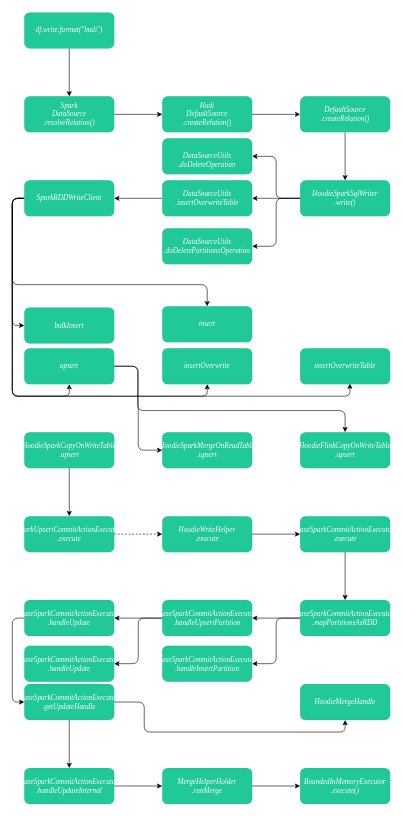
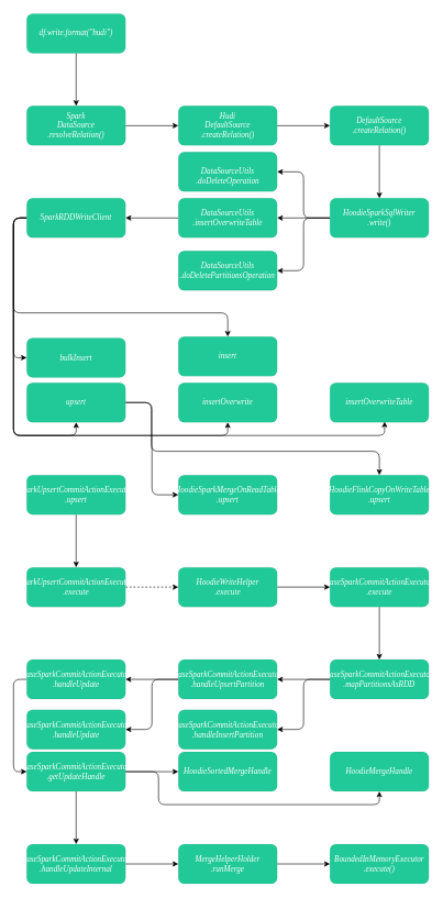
  <mxCell id="0" />
  <mxCell id="1" parent="0" />
  <mxCell id="2" value="" style="edgeStyle=orthogonalEdgeStyle;rounded=0;orthogonalLoop=1;jettySize=auto;html=1;fontFamily=Comic Sans MS;fontColor=#FFFFFF;" edge="1" parent="1" source="3" target="5"><mxGeometry relative="1" as="geometry" /></mxCell>
  <mxCell id="3" value="&lt;font face=&quot;Comic Sans MS&quot; color=&quot;#ffffff&quot;&gt;&lt;span style=&quot;&quot;&gt;Spark&lt;br&gt;DataSource&lt;br&gt;.resolveRelation()&lt;/span&gt;&lt;/font&gt;" style="rounded=1;whiteSpace=wrap;html=1;fillColor=#20C997;strokeWidth=0;align=center;horizontal=1;verticalAlign=middle;labelPosition=center;verticalLabelPosition=middle;fontStyle=2" vertex="1" parent="1"><mxGeometry x="40" y="160" width="150" height="60" as="geometry" /></mxCell>
  <mxCell id="4" value="" style="edgeStyle=orthogonalEdgeStyle;rounded=0;orthogonalLoop=1;jettySize=auto;html=1;fontFamily=Comic Sans MS;fontColor=#FFFFFF;" edge="1" parent="1" source="5" target="7"><mxGeometry relative="1" as="geometry" /></mxCell>
  <mxCell id="5" value="&lt;font face=&quot;Comic Sans MS&quot; color=&quot;#ffffff&quot;&gt;&lt;span style=&quot;&quot;&gt;Hudi&lt;br&gt;DefaultSource&lt;br&gt;.createRelation()&lt;/span&gt;&lt;/font&gt;" style="rounded=1;whiteSpace=wrap;html=1;fillColor=#20C997;strokeWidth=0;align=center;horizontal=1;verticalAlign=middle;labelPosition=center;verticalLabelPosition=middle;fontStyle=2" vertex="1" parent="1"><mxGeometry x="270" y="160" width="150" height="60" as="geometry" /></mxCell>
  <mxCell id="6" value="" style="edgeStyle=orthogonalEdgeStyle;rounded=0;orthogonalLoop=1;jettySize=auto;html=1;fontFamily=Comic Sans MS;fontColor=#FFFFFF;" edge="1" parent="1" source="7" target="13"><mxGeometry relative="1" as="geometry" /></mxCell>
  <mxCell id="7" value="&lt;font face=&quot;Comic Sans MS&quot; color=&quot;#ffffff&quot;&gt;&lt;span style=&quot;&quot;&gt;DefaultSource&lt;br&gt;.createRelation()&lt;/span&gt;&lt;/font&gt;" style="rounded=1;whiteSpace=wrap;html=1;fillColor=#20C997;strokeWidth=0;align=center;horizontal=1;verticalAlign=middle;labelPosition=center;verticalLabelPosition=middle;fontStyle=2" vertex="1" parent="1"><mxGeometry x="500" y="160" width="150" height="60" as="geometry" /></mxCell>
  <mxCell id="8" style="edgeStyle=orthogonalEdgeStyle;rounded=0;orthogonalLoop=1;jettySize=auto;html=1;exitX=0.5;exitY=1;exitDx=0;exitDy=0;fontFamily=Comic Sans MS;fontColor=#FFFFFF;" edge="1" parent="1" source="9" target="3"><mxGeometry relative="1" as="geometry" /></mxCell>
  <mxCell id="9" value="&lt;font face=&quot;Comic Sans MS&quot; color=&quot;#ffffff&quot;&gt;df.write.format(&quot;hudi&quot;)&lt;/font&gt;" style="rounded=1;whiteSpace=wrap;html=1;fillColor=#20C997;strokeWidth=0;align=center;horizontal=1;verticalAlign=middle;labelPosition=center;verticalLabelPosition=middle;fontStyle=2" vertex="1" parent="1"><mxGeometry x="40" y="20" width="150" height="60" as="geometry" /></mxCell>
  <mxCell id="10" value="" style="edgeStyle=orthogonalEdgeStyle;rounded=0;orthogonalLoop=1;jettySize=auto;html=1;fontFamily=Comic Sans MS;fontColor=#FFFFFF;" edge="1" parent="1" source="13" target="15"><mxGeometry relative="1" as="geometry" /></mxCell>
  <mxCell id="11" style="edgeStyle=orthogonalEdgeStyle;orthogonalLoop=1;jettySize=auto;html=1;exitX=0;exitY=0.5;exitDx=0;exitDy=0;entryX=1;entryY=0.5;entryDx=0;entryDy=0;fontFamily=Comic Sans MS;fontColor=#FFFFFF;rounded=1;" edge="1" parent="1" source="13" target="22"><mxGeometry relative="1" as="geometry" /></mxCell>
  <mxCell id="12" style="edgeStyle=orthogonalEdgeStyle;rounded=1;orthogonalLoop=1;jettySize=auto;html=1;exitX=0;exitY=0.5;exitDx=0;exitDy=0;entryX=1;entryY=0.5;entryDx=0;entryDy=0;fontFamily=Comic Sans MS;fontColor=#FFFFFF;" edge="1" parent="1" source="13" target="23"><mxGeometry relative="1" as="geometry" /></mxCell>
  <mxCell id="13" value="&lt;font face=&quot;Comic Sans MS&quot; color=&quot;#ffffff&quot;&gt;HoodieSparkSqlWriter&lt;br&gt;.write()&lt;/font&gt;" style="rounded=1;whiteSpace=wrap;html=1;fillColor=#20C997;strokeWidth=0;align=center;horizontal=1;verticalAlign=middle;labelPosition=center;verticalLabelPosition=middle;fontStyle=2" vertex="1" parent="1"><mxGeometry x="500" y="300" width="150" height="60" as="geometry" /></mxCell>
  <mxCell id="14" value="" style="edgeStyle=orthogonalEdgeStyle;rounded=0;orthogonalLoop=1;jettySize=auto;html=1;fontFamily=Comic Sans MS;fontColor=#FFFFFF;" edge="1" parent="1" source="15" target="21"><mxGeometry relative="1" as="geometry" /></mxCell>
  <mxCell id="15" value="&lt;font face=&quot;Comic Sans MS&quot; color=&quot;#ffffff&quot;&gt;DataSourceUtils&lt;br&gt;.insertOverwriteTable&lt;/font&gt;" style="rounded=1;whiteSpace=wrap;html=1;fillColor=#20C997;strokeWidth=0;align=center;horizontal=1;verticalAlign=middle;labelPosition=center;verticalLabelPosition=middle;fontStyle=2" vertex="1" parent="1"><mxGeometry x="270" y="300" width="150" height="60" as="geometry" /></mxCell>
  <mxCell id="16" style="edgeStyle=orthogonalEdgeStyle;rounded=1;orthogonalLoop=1;jettySize=auto;html=1;exitX=0;exitY=0.5;exitDx=0;exitDy=0;entryX=0.5;entryY=1;entryDx=0;entryDy=0;fontFamily=Comic Sans MS;fontColor=#FFFFFF;" edge="1" parent="1" source="21" target="28"><mxGeometry relative="1" as="geometry" /></mxCell>
  <mxCell id="17" style="edgeStyle=orthogonalEdgeStyle;rounded=1;orthogonalLoop=1;jettySize=auto;html=1;exitX=0;exitY=0.5;exitDx=0;exitDy=0;entryX=0.553;entryY=0.983;entryDx=0;entryDy=0;entryPerimeter=0;fontFamily=Comic Sans MS;fontColor=#FFFFFF;" edge="1" parent="1" source="21" target="29"><mxGeometry relative="1" as="geometry" /></mxCell>
  <mxCell id="18" style="edgeStyle=orthogonalEdgeStyle;rounded=1;orthogonalLoop=1;jettySize=auto;html=1;exitX=0;exitY=0.5;exitDx=0;exitDy=0;entryX=0.5;entryY=1;entryDx=0;entryDy=0;fontFamily=Comic Sans MS;fontColor=#FFFFFF;" edge="1" parent="1" source="21" target="27"><mxGeometry relative="1" as="geometry" /></mxCell>
  <mxCell id="19" style="edgeStyle=orthogonalEdgeStyle;rounded=1;orthogonalLoop=1;jettySize=auto;html=1;exitX=0;exitY=0.5;exitDx=0;exitDy=0;entryX=0;entryY=0.5;entryDx=0;entryDy=0;fontFamily=Comic Sans MS;fontColor=#FFFFFF;" edge="1" parent="1" source="21" target="24"><mxGeometry relative="1" as="geometry" /></mxCell>
  <mxCell id="20" style="edgeStyle=orthogonalEdgeStyle;rounded=1;orthogonalLoop=1;jettySize=auto;html=1;exitX=0;exitY=0.5;exitDx=0;exitDy=0;entryX=0.5;entryY=0;entryDx=0;entryDy=0;fontFamily=Comic Sans MS;fontColor=#FFFFFF;" edge="1" parent="1" source="21" target="30"><mxGeometry relative="1" as="geometry"><Array as="points"><mxPoint x="20" y="330" /><mxPoint x="20" y="474" /><mxPoint x="345" y="474" /></Array></mxGeometry></mxCell>
  <mxCell id="21" value="&lt;font face=&quot;Comic Sans MS&quot; color=&quot;#ffffff&quot;&gt;SparkRDDWriteClient&lt;br&gt;&lt;/font&gt;" style="rounded=1;whiteSpace=wrap;html=1;fillColor=#20C997;strokeWidth=0;align=center;horizontal=1;verticalAlign=middle;labelPosition=center;verticalLabelPosition=middle;fontStyle=2" vertex="1" parent="1"><mxGeometry x="40" y="300" width="150" height="60" as="geometry" /></mxCell>
  <mxCell id="22" value="&lt;font face=&quot;Comic Sans MS&quot; color=&quot;#ffffff&quot;&gt;DataSourceUtils&lt;br&gt;.doDeletePartitionsOperation&lt;/font&gt;" style="rounded=1;whiteSpace=wrap;html=1;fillColor=#20C997;strokeWidth=0;align=center;horizontal=1;verticalAlign=middle;labelPosition=center;verticalLabelPosition=middle;fontStyle=2" vertex="1" parent="1"><mxGeometry x="270" y="380" width="150" height="60" as="geometry" /></mxCell>
  <mxCell id="23" value="&lt;font face=&quot;Comic Sans MS&quot; color=&quot;#ffffff&quot;&gt;&lt;br&gt;DataSourceUtils&lt;br&gt;.doDeleteOperation&lt;br&gt;&lt;/font&gt;" style="rounded=1;whiteSpace=wrap;html=1;fillColor=#20C997;strokeWidth=0;align=center;horizontal=1;verticalAlign=middle;labelPosition=center;verticalLabelPosition=middle;fontStyle=2" vertex="1" parent="1"><mxGeometry x="270" y="230" width="150" height="60" as="geometry" /></mxCell>
  <mxCell id="24" value="&lt;font face=&quot;Comic Sans MS&quot; color=&quot;#ffffff&quot;&gt;bulkInsert&lt;/font&gt;" style="rounded=1;whiteSpace=wrap;html=1;fillColor=#20C997;strokeWidth=0;align=center;horizontal=1;verticalAlign=middle;labelPosition=center;verticalLabelPosition=middle;fontStyle=2" vertex="1" parent="1"><mxGeometry x="40" y="512" width="150" height="60" as="geometry" /></mxCell>
  <mxCell id="25" style="edgeStyle=orthogonalEdgeStyle;rounded=1;orthogonalLoop=1;jettySize=auto;html=1;exitX=1;exitY=0.5;exitDx=0;exitDy=0;entryX=0;entryY=0.5;entryDx=0;entryDy=0;fontFamily=Comic Sans MS;fontColor=#FFFFFF;" edge="1" parent="1" source="27" target="33"><mxGeometry relative="1" as="geometry"><Array as="points"><mxPoint x="230" y="610" /><mxPoint x="230" y="750" /></Array></mxGeometry></mxCell>
  <mxCell id="26" style="orthogonalLoop=1;jettySize=auto;html=1;exitX=1;exitY=0.5;exitDx=0;exitDy=0;entryX=0.5;entryY=0;entryDx=0;entryDy=0;fontFamily=Comic Sans MS;fontColor=#FFFFFF;rounded=1;edgeStyle=orthogonalEdgeStyle;" edge="1" parent="1" source="27" target="34"><mxGeometry relative="1" as="geometry"><Array as="points"><mxPoint x="229" y="610" /><mxPoint x="229" y="684" /><mxPoint x="575" y="684" /></Array></mxGeometry></mxCell>
  <mxCell id="27" value="&lt;font face=&quot;Comic Sans MS&quot; color=&quot;#ffffff&quot;&gt;upsert&lt;/font&gt;" style="rounded=1;whiteSpace=wrap;html=1;fillColor=#20C997;strokeWidth=0;align=center;horizontal=1;verticalAlign=middle;labelPosition=center;verticalLabelPosition=middle;fontStyle=2" vertex="1" parent="1"><mxGeometry x="40" y="580" width="150" height="60" as="geometry" /></mxCell>
  <mxCell id="28" value="&lt;font face=&quot;Comic Sans MS&quot; color=&quot;#ffffff&quot;&gt;insertOverwrite&lt;/font&gt;" style="rounded=1;whiteSpace=wrap;html=1;fillColor=#20C997;strokeWidth=0;align=center;horizontal=1;verticalAlign=middle;labelPosition=center;verticalLabelPosition=middle;fontStyle=2" vertex="1" parent="1"><mxGeometry x="270" y="580" width="150" height="60" as="geometry" /></mxCell>
  <mxCell id="29" value="&lt;font face=&quot;Comic Sans MS&quot; color=&quot;#ffffff&quot;&gt;insertOverwriteTable&lt;/font&gt;" style="rounded=1;whiteSpace=wrap;html=1;fillColor=#20C997;strokeWidth=0;align=center;horizontal=1;verticalAlign=middle;labelPosition=center;verticalLabelPosition=middle;fontStyle=2" vertex="1" parent="1"><mxGeometry x="500" y="580" width="150" height="60" as="geometry" /></mxCell>
  <mxCell id="30" value="&lt;font face=&quot;Comic Sans MS&quot; color=&quot;#ffffff&quot;&gt;insert&lt;/font&gt;" style="rounded=1;whiteSpace=wrap;html=1;fillColor=#20C997;strokeWidth=0;align=center;horizontal=1;verticalAlign=middle;labelPosition=center;verticalLabelPosition=middle;fontStyle=2" vertex="1" parent="1"><mxGeometry x="270" y="510" width="150" height="60" as="geometry" /></mxCell>
  <mxCell id="31" value="" style="edgeStyle=orthogonalEdgeStyle;rounded=1;orthogonalLoop=1;jettySize=auto;html=1;fontFamily=Comic Sans MS;fontColor=#FFFFFF;" edge="1" parent="1" source="32" target="36"><mxGeometry relative="1" as="geometry" /></mxCell>
- <mxCell id="32" value="&lt;font face=&quot;Comic Sans MS&quot; color=&quot;#ffffff&quot;&gt;HoodieSparkCopyOnWriteTable&lt;br&gt;.upsert&lt;/font&gt;" style="rounded=1;whiteSpace=wrap;html=1;fillColor=#20C997;strokeWidth=0;align=center;horizontal=1;verticalAlign=middle;labelPosition=center;verticalLabelPosition=middle;fontStyle=2" vertex="1" parent="1"><mxGeometry x="40" y="720" width="150" height="60" as="geometry" /></mxCell>
+ <mxCell id="32" value="&lt;font face=&quot;Comic Sans MS&quot; color=&quot;#ffffff&quot;&gt;SparkUpsertCommitActionExecutor&lt;br&gt;.upsert&lt;/font&gt;" style="rounded=1;whiteSpace=wrap;html=1;fillColor=#20C997;strokeWidth=0;align=center;horizontal=1;verticalAlign=middle;labelPosition=center;verticalLabelPosition=middle;fontStyle=2" vertex="1" parent="1"><mxGeometry x="40" y="720" width="150" height="60" as="geometry" /></mxCell>
  <mxCell id="33" value="&lt;font face=&quot;Comic Sans MS&quot; color=&quot;#ffffff&quot;&gt;HoodieSparkMergeOnReadTable&lt;br&gt;.upsert&lt;/font&gt;" style="rounded=1;whiteSpace=wrap;html=1;fillColor=#20C997;strokeWidth=0;align=center;horizontal=1;verticalAlign=middle;labelPosition=center;verticalLabelPosition=middle;fontStyle=2" vertex="1" parent="1"><mxGeometry x="270" y="720" width="150" height="60" as="geometry" /></mxCell>
  <mxCell id="34" value="&lt;font face=&quot;Comic Sans MS&quot; color=&quot;#ffffff&quot;&gt;HoodieFlinkCopyOnWriteTable&lt;br&gt;.upsert&lt;/font&gt;" style="rounded=1;whiteSpace=wrap;html=1;fillColor=#20C997;strokeWidth=0;align=center;horizontal=1;verticalAlign=middle;labelPosition=center;verticalLabelPosition=middle;fontStyle=2" vertex="1" parent="1"><mxGeometry x="500" y="720" width="150" height="60" as="geometry" /></mxCell>
  <mxCell id="35" value="" style="edgeStyle=orthogonalEdgeStyle;rounded=1;orthogonalLoop=1;jettySize=auto;html=1;fontFamily=Comic Sans MS;fontColor=#FFFFFF;dashed=1;" edge="1" parent="1" source="36" target="38"><mxGeometry relative="1" as="geometry" /></mxCell>
  <mxCell id="36" value="&lt;font face=&quot;Comic Sans MS&quot; color=&quot;#ffffff&quot;&gt;SparkUpsertCommitActionExecutor&lt;br&gt;.execute&lt;/font&gt;" style="rounded=1;whiteSpace=wrap;html=1;fillColor=#20C997;strokeWidth=0;align=center;horizontal=1;verticalAlign=middle;labelPosition=center;verticalLabelPosition=middle;fontStyle=2" vertex="1" parent="1"><mxGeometry x="40" y="860" width="150" height="60" as="geometry" /></mxCell>
  <mxCell id="37" value="" style="edgeStyle=orthogonalEdgeStyle;rounded=1;orthogonalLoop=1;jettySize=auto;html=1;fontFamily=Comic Sans MS;fontColor=#FFFFFF;" edge="1" parent="1" source="38" target="40"><mxGeometry relative="1" as="geometry" /></mxCell>
  <mxCell id="38" value="&lt;font face=&quot;Comic Sans MS&quot; color=&quot;#ffffff&quot;&gt;HoodieWriteHelper&lt;br&gt;.execute&lt;/font&gt;" style="rounded=1;whiteSpace=wrap;html=1;fillColor=#20C997;strokeWidth=0;align=center;horizontal=1;verticalAlign=middle;labelPosition=center;verticalLabelPosition=middle;fontStyle=2" vertex="1" parent="1"><mxGeometry x="270" y="860" width="150" height="60" as="geometry" /></mxCell>
  <mxCell id="39" value="" style="edgeStyle=orthogonalEdgeStyle;rounded=1;orthogonalLoop=1;jettySize=auto;html=1;fontFamily=Comic Sans MS;fontColor=#FFFFFF;" edge="1" parent="1" source="40" target="43"><mxGeometry relative="1" as="geometry" /></mxCell>
  <mxCell id="40" value="&lt;font face=&quot;Comic Sans MS&quot; color=&quot;#ffffff&quot;&gt;BaseSparkCommitActionExecutor&lt;br&gt;.execute&lt;/font&gt;" style="rounded=1;whiteSpace=wrap;html=1;fillColor=#20C997;strokeWidth=0;align=center;horizontal=1;verticalAlign=middle;labelPosition=center;verticalLabelPosition=middle;fontStyle=2" vertex="1" parent="1"><mxGeometry x="500" y="860" width="150" height="60" as="geometry" /></mxCell>
  <mxCell id="41" value="" style="edgeStyle=orthogonalEdgeStyle;rounded=1;orthogonalLoop=1;jettySize=auto;html=1;fontFamily=Comic Sans MS;fontColor=#FFFFFF;" edge="1" parent="1" source="43" target="46"><mxGeometry relative="1" as="geometry" /></mxCell>
  <mxCell id="42" style="edgeStyle=orthogonalEdgeStyle;rounded=1;orthogonalLoop=1;jettySize=auto;html=1;exitX=0;exitY=0.5;exitDx=0;exitDy=0;entryX=1;entryY=0.5;entryDx=0;entryDy=0;fontFamily=Comic Sans MS;fontColor=#FFFFFF;" edge="1" parent="1" source="43" target="47"><mxGeometry relative="1" as="geometry" /></mxCell>
  <mxCell id="43" value="&lt;font face=&quot;Comic Sans MS&quot; color=&quot;#ffffff&quot;&gt;BaseSparkCommitActionExecutor&lt;br&gt;.mapPartitionsAsRDD&lt;/font&gt;" style="rounded=1;whiteSpace=wrap;html=1;fillColor=#20C997;strokeWidth=0;align=center;horizontal=1;verticalAlign=middle;labelPosition=center;verticalLabelPosition=middle;fontStyle=2" vertex="1" parent="1"><mxGeometry x="500" y="1000" width="150" height="60" as="geometry" /></mxCell>
  <mxCell id="44" value="" style="edgeStyle=orthogonalEdgeStyle;rounded=1;orthogonalLoop=1;jettySize=auto;html=1;fontFamily=Comic Sans MS;fontColor=#FFFFFF;" edge="1" parent="1" source="46" target="49"><mxGeometry relative="1" as="geometry" /></mxCell>
  <mxCell id="45" style="edgeStyle=orthogonalEdgeStyle;rounded=1;orthogonalLoop=1;jettySize=auto;html=1;exitX=0;exitY=0.5;exitDx=0;exitDy=0;entryX=1;entryY=0.5;entryDx=0;entryDy=0;fontFamily=Comic Sans MS;fontColor=#FFFFFF;" edge="1" parent="1" source="46" target="50"><mxGeometry relative="1" as="geometry" /></mxCell>
  <mxCell id="46" value="&lt;font face=&quot;Comic Sans MS&quot; color=&quot;#ffffff&quot;&gt;BaseSparkCommitActionExecutor&lt;br&gt;.handleUpsertPartition&lt;/font&gt;" style="rounded=1;whiteSpace=wrap;html=1;fillColor=#20C997;strokeWidth=0;align=center;horizontal=1;verticalAlign=middle;labelPosition=center;verticalLabelPosition=middle;fontStyle=2" vertex="1" parent="1"><mxGeometry x="270" y="1000" width="150" height="60" as="geometry" /></mxCell>
  <mxCell id="47" value="&lt;font face=&quot;Comic Sans MS&quot; color=&quot;#ffffff&quot;&gt;BaseSparkCommitActionExecutor&lt;br&gt;.handleInsertPartition&lt;/font&gt;" style="rounded=1;whiteSpace=wrap;html=1;fillColor=#20C997;strokeWidth=0;align=center;horizontal=1;verticalAlign=middle;labelPosition=center;verticalLabelPosition=middle;fontStyle=2" vertex="1" parent="1"><mxGeometry x="270" y="1076" width="150" height="60" as="geometry" /></mxCell>
  <mxCell id="48" style="edgeStyle=orthogonalEdgeStyle;rounded=1;orthogonalLoop=1;jettySize=auto;html=1;exitX=0;exitY=0.5;exitDx=0;exitDy=0;entryX=0;entryY=0.5;entryDx=0;entryDy=0;fontFamily=Comic Sans MS;fontColor=#FFFFFF;" edge="1" parent="1" source="49" target="54"><mxGeometry relative="1" as="geometry" /></mxCell>
  <mxCell id="49" value="&lt;font face=&quot;Comic Sans MS&quot; color=&quot;#ffffff&quot;&gt;BaseSparkCommitActionExecutor&lt;br&gt;.handleUpdate&lt;/font&gt;" style="rounded=1;whiteSpace=wrap;html=1;fillColor=#20C997;strokeWidth=0;align=center;horizontal=1;verticalAlign=middle;labelPosition=center;verticalLabelPosition=middle;fontStyle=2" vertex="1" parent="1"><mxGeometry x="40" y="1000" width="150" height="60" as="geometry" /></mxCell>
  <mxCell id="50" value="&lt;font face=&quot;Comic Sans MS&quot; color=&quot;#ffffff&quot;&gt;BaseSparkCommitActionExecutor&lt;br&gt;.handleUpdate&lt;/font&gt;" style="rounded=1;whiteSpace=wrap;html=1;fillColor=#20C997;strokeWidth=0;align=center;horizontal=1;verticalAlign=middle;labelPosition=center;verticalLabelPosition=middle;fontStyle=2" vertex="1" parent="1"><mxGeometry x="40" y="1076" width="150" height="60" as="geometry" /></mxCell>
  <mxCell id="51" value="" style="edgeStyle=orthogonalEdgeStyle;rounded=1;orthogonalLoop=1;jettySize=auto;html=1;fontFamily=Comic Sans MS;fontColor=#FFFFFF;" edge="1" parent="1" source="54" target="56"><mxGeometry relative="1" as="geometry" /></mxCell>
+ <mxCell id="52" value="" style="edgeStyle=orthogonalEdgeStyle;rounded=1;orthogonalLoop=1;jettySize=auto;html=1;fontFamily=Comic Sans MS;fontColor=#FFFFFF;" edge="1" parent="1" source="54" target="59"><mxGeometry relative="1" as="geometry" /></mxCell>
  <mxCell id="53" style="edgeStyle=orthogonalEdgeStyle;rounded=1;orthogonalLoop=1;jettySize=auto;html=1;exitX=1;exitY=0.5;exitDx=0;exitDy=0;entryX=0.5;entryY=1;entryDx=0;entryDy=0;fontFamily=Comic Sans MS;fontColor=#FFFFFF;" edge="1" parent="1" source="54" target="60"><mxGeometry relative="1" as="geometry"><Array as="points"><mxPoint x="240" y="1170" /><mxPoint x="240" y="1220" /><mxPoint x="575" y="1220" /></Array></mxGeometry></mxCell>
  <mxCell id="54" value="&lt;font face=&quot;Comic Sans MS&quot; color=&quot;#ffffff&quot;&gt;BaseSparkCommitActionExecutor&lt;br&gt;.getUpdateHandle&lt;/font&gt;" style="rounded=1;whiteSpace=wrap;html=1;fillColor=#20C997;strokeWidth=0;align=center;horizontal=1;verticalAlign=middle;labelPosition=center;verticalLabelPosition=middle;fontStyle=2" vertex="1" parent="1"><mxGeometry x="40" y="1140" width="150" height="60" as="geometry" /></mxCell>
  <mxCell id="55" value="" style="edgeStyle=orthogonalEdgeStyle;rounded=1;orthogonalLoop=1;jettySize=auto;html=1;fontFamily=Comic Sans MS;fontColor=#FFFFFF;" edge="1" parent="1" source="56" target="58"><mxGeometry relative="1" as="geometry" /></mxCell>
  <mxCell id="56" value="&lt;font face=&quot;Comic Sans MS&quot; color=&quot;#ffffff&quot;&gt;BaseSparkCommitActionExecutor&lt;br&gt;.handleUpdateInternal&lt;/font&gt;" style="rounded=1;whiteSpace=wrap;html=1;fillColor=#20C997;strokeWidth=0;align=center;horizontal=1;verticalAlign=middle;labelPosition=center;verticalLabelPosition=middle;fontStyle=2" vertex="1" parent="1"><mxGeometry x="40" y="1280" width="150" height="60" as="geometry" /></mxCell>
  <mxCell id="57" value="" style="edgeStyle=orthogonalEdgeStyle;rounded=1;orthogonalLoop=1;jettySize=auto;html=1;fontFamily=Comic Sans MS;fontColor=#FFFFFF;" edge="1" parent="1" source="58" target="61"><mxGeometry relative="1" as="geometry" /></mxCell>
  <mxCell id="58" value="&lt;font face=&quot;Comic Sans MS&quot; color=&quot;#ffffff&quot;&gt;MergeHelperHolder&lt;br&gt;.runMerge&lt;/font&gt;" style="rounded=1;whiteSpace=wrap;html=1;fillColor=#20C997;strokeWidth=0;align=center;horizontal=1;verticalAlign=middle;labelPosition=center;verticalLabelPosition=middle;fontStyle=2" vertex="1" parent="1"><mxGeometry x="270" y="1280" width="150" height="60" as="geometry" /></mxCell>
+ <mxCell id="59" value="&lt;font face=&quot;Comic Sans MS&quot; color=&quot;#ffffff&quot;&gt;HoodieSortedMergeHandle&lt;/font&gt;" style="rounded=1;whiteSpace=wrap;html=1;fillColor=#20C997;strokeWidth=0;align=center;horizontal=1;verticalAlign=middle;labelPosition=center;verticalLabelPosition=middle;fontStyle=2" vertex="1" parent="1"><mxGeometry x="270" y="1140" width="150" height="60" as="geometry" /></mxCell>
  <mxCell id="60" value="&lt;font face=&quot;Comic Sans MS&quot; color=&quot;#ffffff&quot;&gt;HoodieMergeHandle&lt;/font&gt;" style="rounded=1;whiteSpace=wrap;html=1;fillColor=#20C997;strokeWidth=0;align=center;horizontal=1;verticalAlign=middle;labelPosition=center;verticalLabelPosition=middle;fontStyle=2" vertex="1" parent="1"><mxGeometry x="500" y="1140" width="150" height="60" as="geometry" /></mxCell>
  <mxCell id="61" value="&lt;font face=&quot;Comic Sans MS&quot; color=&quot;#ffffff&quot;&gt;BoundedInMemoryExecutor&lt;br&gt;.execute()&lt;/font&gt;" style="rounded=1;whiteSpace=wrap;html=1;fillColor=#20C997;strokeWidth=0;align=center;horizontal=1;verticalAlign=middle;labelPosition=center;verticalLabelPosition=middle;fontStyle=2" vertex="1" parent="1"><mxGeometry x="500" y="1280" width="150" height="60" as="geometry" /></mxCell>
